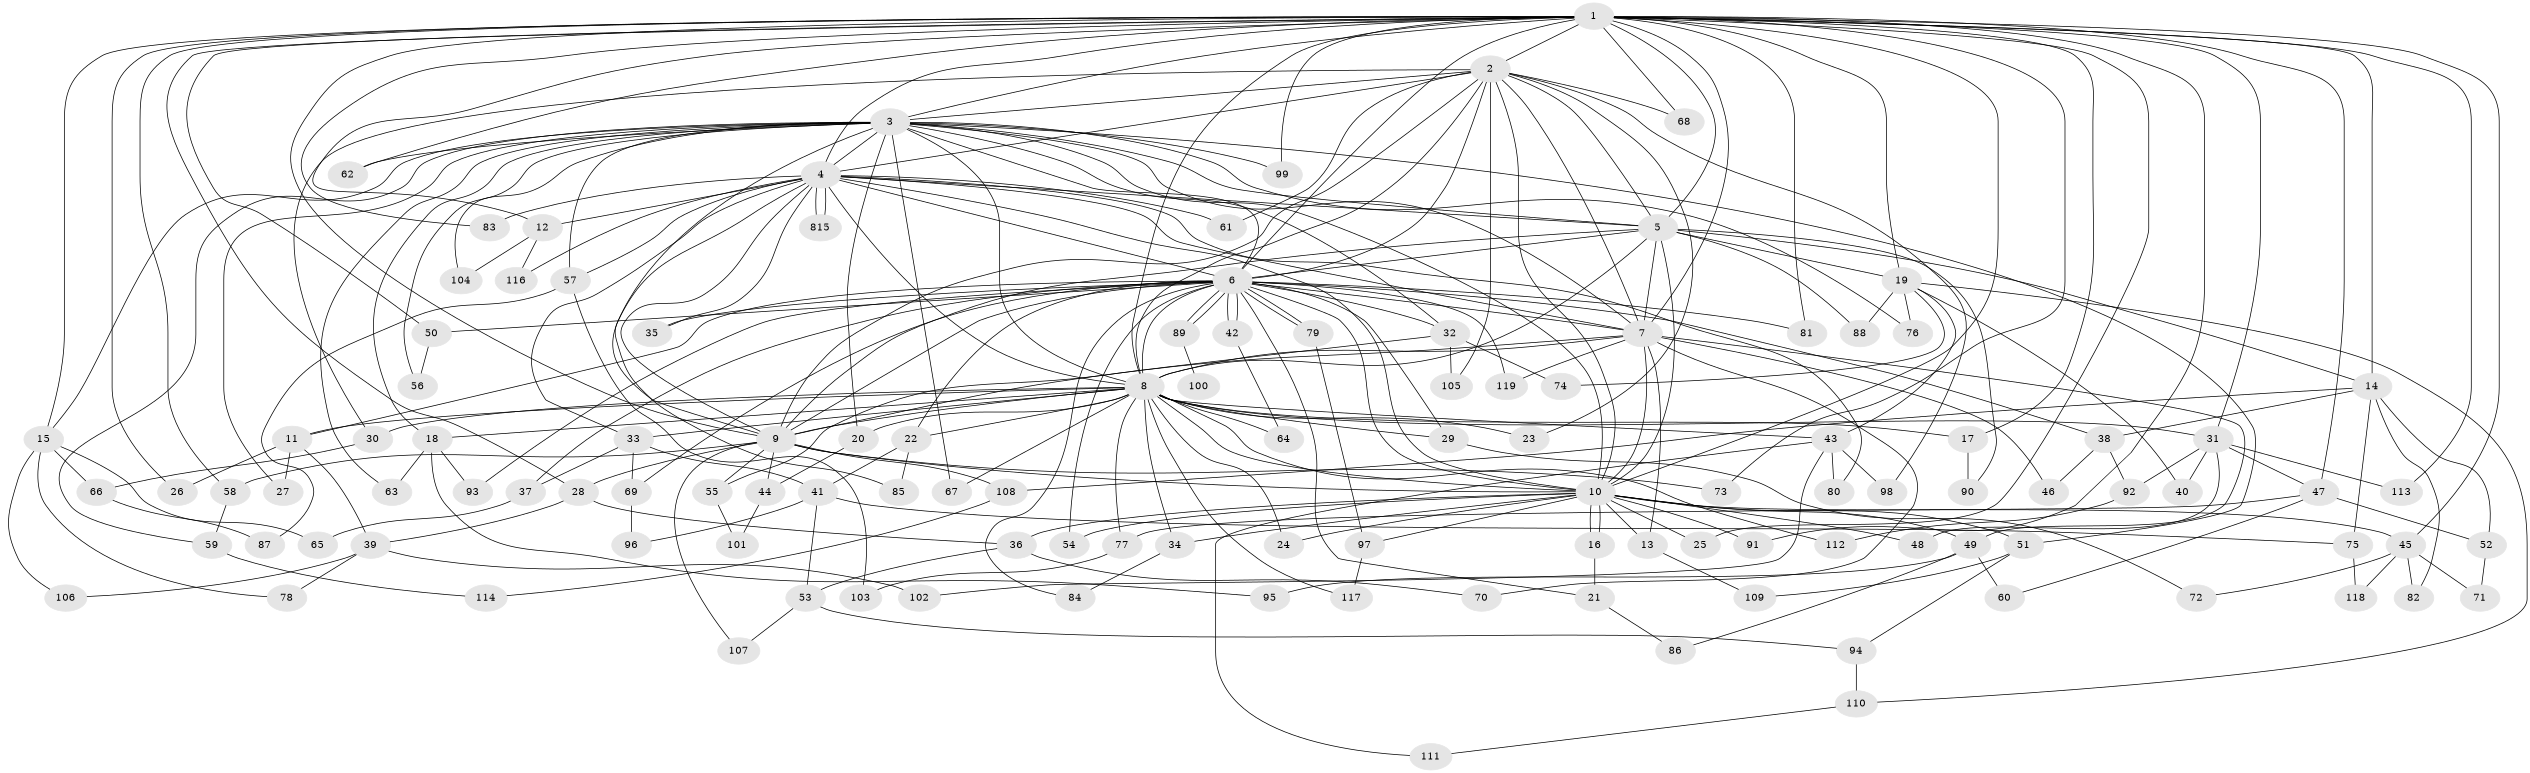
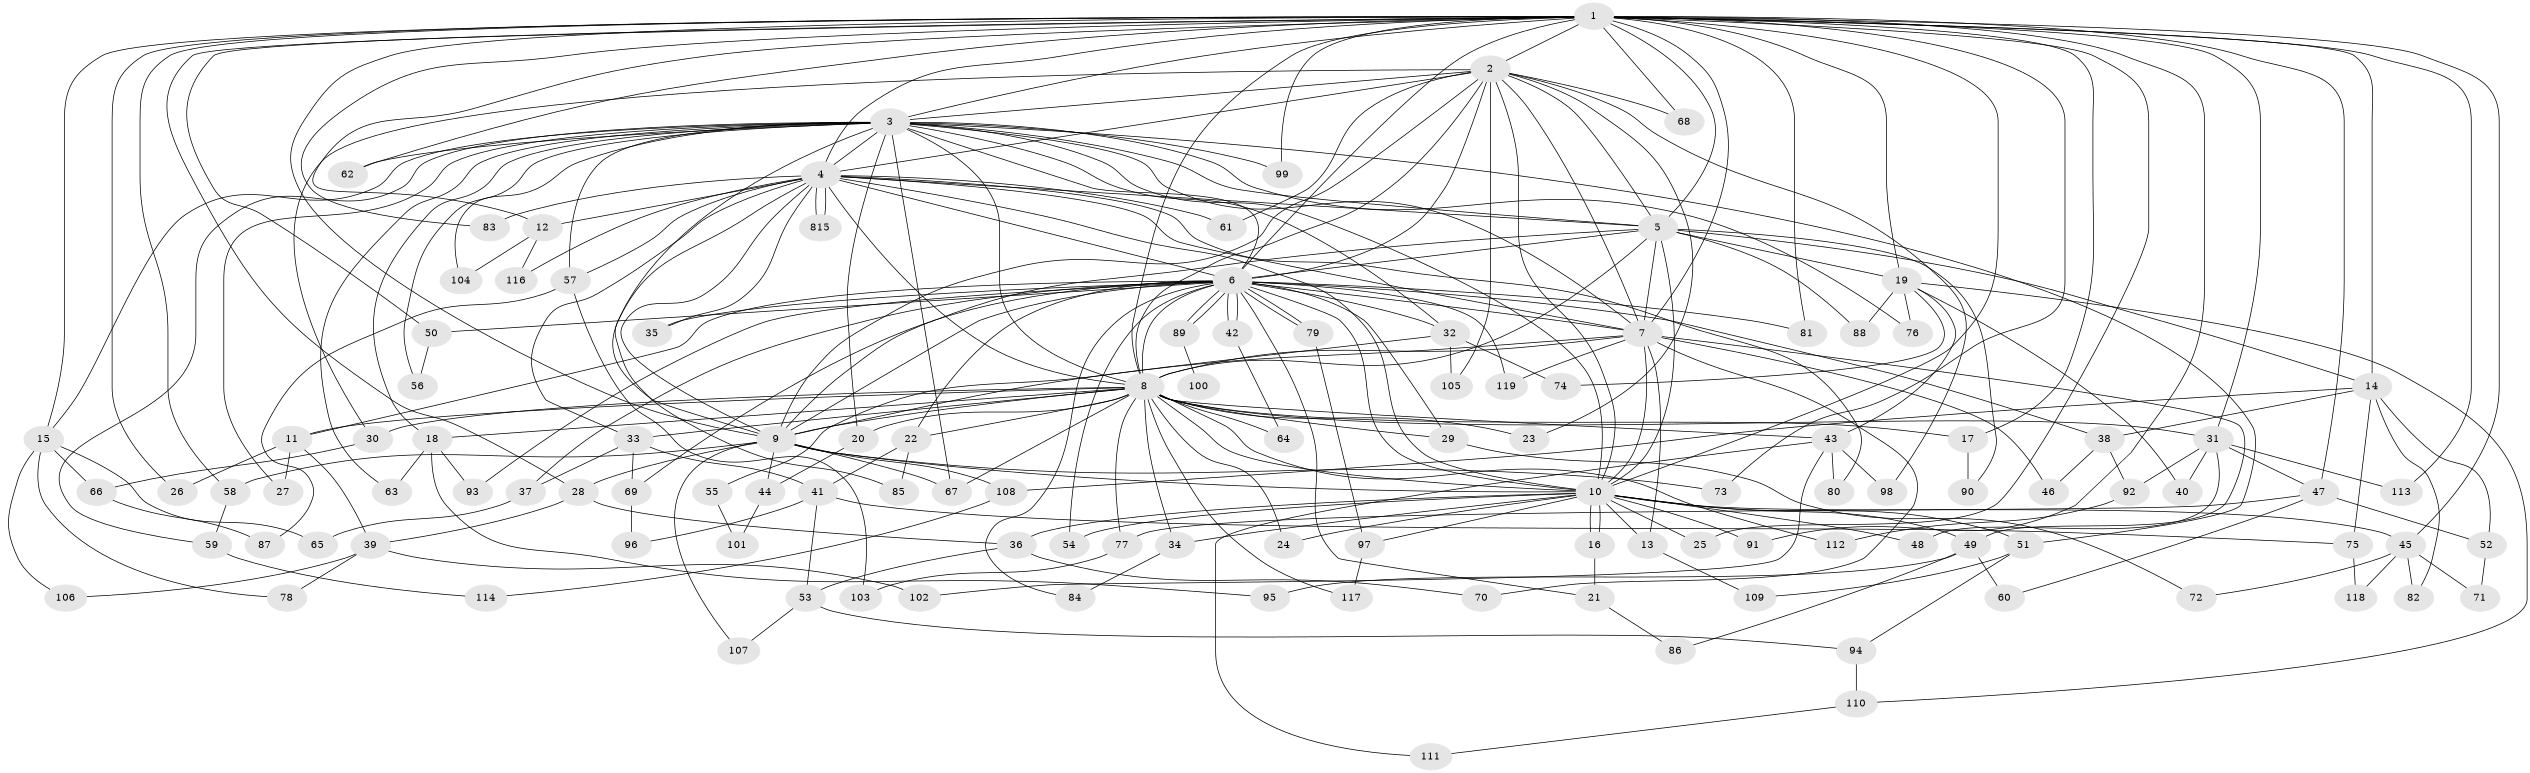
  graph {
    node [color=gray90 style=filled]
    1
    2
    3
    4
    5
    6
    7
    8
    9
    10
    12
    14
    15
    17
    19
    25
    26
    28
    31
    45
    47
    50
    58
    62
    68
    73
    81
    83
    91
    99
    113
    23
    30
    61
    98
    105
    18
    20
    27
    32
    51
    56
    57
    59
    63
    67
    76
    104
    33
    35
    80
    85
    n53 [label=815]
    116
    88
    90
    11
    21
    22
    29
    37
    38
    42
    54
    69
    79
    84
    89
    93
    119
    13
    46
    49
    70
    24
    34
    43
    64
    77
    112
    117
    44
    55
    107
    108
    16
    36
    48
    97
    52
    75
    82
    65
    66
    78
    106
    40
    74
    110
    39
    92
    72
    71
    118
    60
    95
    109
    94
    87
    103
    114
    41
    86
    96
    100
    102
    111
    101
    53
    1 -- 2
    1 -- 3
    1 -- 4
    1 -- 5
    1 -- 6
    1 -- 7
    1 -- 8
    1 -- 9
    1 -- 10
    1 -- 12
    1 -- 14
    1 -- 15
    1 -- 17
    1 -- 19
    1 -- 25
    1 -- 26
    1 -- 28
    1 -- 31
    1 -- 45
    1 -- 47
    1 -- 50
    1 -- 58
    1 -- 62
    1 -- 68
    1 -- 73
    1 -- 81
    1 -- 83
    1 -- 91
    1 -- 99
    1 -- 113
    2 -- 3
    2 -- 4
    2 -- 5
    2 -- 6
    2 -- 7
    2 -- 8
    2 -- 9
    2 -- 10
    2 -- 68
    2 -- 23
    2 -- 30
    2 -- 61
    2 -- 98
    2 -- 105
    3 -- 4
    3 -- 5
    3 -- 6
    3 -- 7
    3 -- 8
    3 -- 9
    3 -- 10
    3 -- 15
    3 -- 62
    3 -- 99
    3 -- 18
    3 -- 20
    3 -- 27
    3 -- 32
    3 -- 51
    3 -- 56
    3 -- 57
    3 -- 59
    3 -- 63
    3 -- 67
    3 -- 76
    3 -- 104
    4 -- 5
    4 -- 6
    4 -- 7
    4 -- 8
    4 -- 9
    4 -- 10
    4 -- 12
    4 -- 83
    4 -- 61
    4 -- 57
    4 -- 33
    4 -- 35
    4 -- 80
    4 -- 85
    4 -- n53
    4 -- n53
    4 -- 116
    5 -- 6
    5 -- 7
    5 -- 8
    5 -- 9
    5 -- 10
    5 -- 14
    5 -- 19
    5 -- 88
    5 -- 90
    6 -- 7
    6 -- 8
    6 -- 9
    6 -- 10
    6 -- 50
    6 -- 81
    6 -- 32
    6 -- 35
    6 -- 11
    6 -- 21
    6 -- 22
    6 -- 29
    6 -- 37
    6 -- 38
    6 -- 42
    6 -- 42
    6 -- 54
    6 -- 69
    6 -- 79
    6 -- 79
    6 -- 84
    6 -- 89
    6 -- 89
    6 -- 93
    6 -- 119
    7 -- 8
    7 -- 9
    7 -- 10
    7 -- 119
    7 -- 13
    7 -- 46
    7 -- 49
    7 -- 70
    8 -- 9
    8 -- 10
    8 -- 17
    8 -- 31
    8 -- 23
    8 -- 30
    8 -- 18
    8 -- 20
    8 -- 67
    8 -- 33
    8 -- 11
    8 -- 22
    8 -- 29
    8 -- 24
    8 -- 34
    8 -- 43
    8 -- 64
    8 -- 77
    8 -- 112
    8 -- 117
    9 -- 10
    9 -- 28
    9 -- 58
    9 -- 73
    9 -- 44
-   9 -- 55
+   9 -- 67
    9 -- 107
    9 -- 108
    10 -- 25
    10 -- 45
    10 -- 91
    10 -- 51
    10 -- 54
    10 -- 13
    10 -- 49
    10 -- 24
    10 -- 34
    10 -- 16
    10 -- 16
    10 -- 36
    10 -- 48
    10 -- 97
    12 -- 104
    12 -- 116
    14 -- 38
    14 -- 108
    14 -- 52
    14 -- 75
    14 -- 82
    15 -- 65
    15 -- 66
    15 -- 78
    15 -- 106
    17 -- 90
    19 -- 76
    19 -- 88
    19 -- 43
    19 -- 40
    19 -- 74
    19 -- 110
    28 -- 36
    28 -- 39
    31 -- 47
    31 -- 113
    31 -- 48
    31 -- 40
    31 -- 92
    45 -- 82
    45 -- 72
    45 -- 71
    45 -- 118
    47 -- 77
    47 -- 52
    47 -- 60
    50 -- 56
    58 -- 59
    30 -- 66
    18 -- 63
    18 -- 93
    18 -- 95
    20 -- 44
    32 -- 105
    32 -- 55
    32 -- 74
    51 -- 109
    51 -- 94
    57 -- 87
    57 -- 103
    59 -- 114
    33 -- 37
    33 -- 69
    33 -- 41
    11 -- 26
    11 -- 27
    11 -- 39
    21 -- 86
    22 -- 85
    22 -- 41
    29 -- 72
    37 -- 65
    38 -- 46
    38 -- 92
    42 -- 64
    69 -- 96
    79 -- 97
    89 -- 100
    13 -- 109
    49 -- 60
    49 -- 95
    49 -- 86
    34 -- 84
    43 -- 98
    43 -- 80
    43 -- 102
    43 -- 111
    77 -- 103
    44 -- 101
    55 -- 101
    108 -- 114
    16 -- 21
    36 -- 70
    36 -- 53
    97 -- 117
    52 -- 71
    75 -- 118
    66 -- 87
    110 -- 111
    39 -- 78
    39 -- 106
    39 -- 102
    92 -- 112
    94 -- 110
    41 -- 75
    41 -- 96
    41 -- 53
    53 -- 107
    53 -- 94
  }
